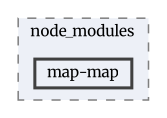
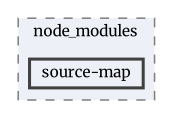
  digraph {
    compound=true
    fontname=Merriweather
-   n1 [color=grey25 fillcolor="#edf0f7" fontname=Merriweather fontsize=10 height=0.2 label="map-map" shape=box style="filled,bold" width=0.4]
+   n1 [color=grey25 fillcolor="#edf0f7" fontname=Merriweather fontsize=10 height=0.2 label="source-map" shape=box style="filled,bold" width=0.4]
    subgraph cluster_1 {
      bgcolor="#edf0f7"
      fontsize=10
      label=node_modules
      pencolor=grey50
      style="filled,dashed"
      n1
    }
  }
